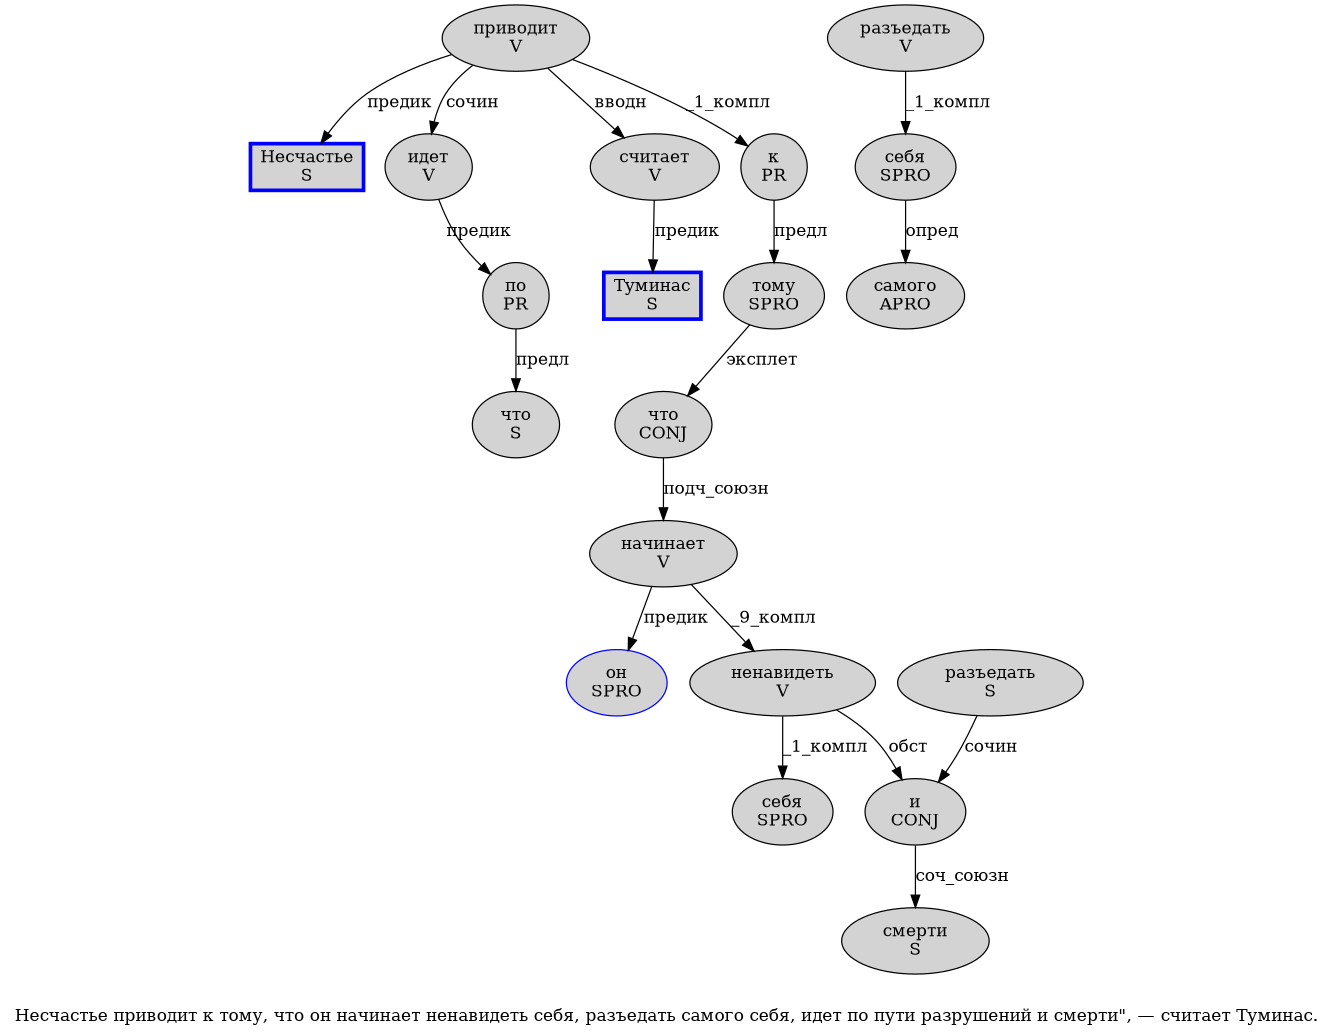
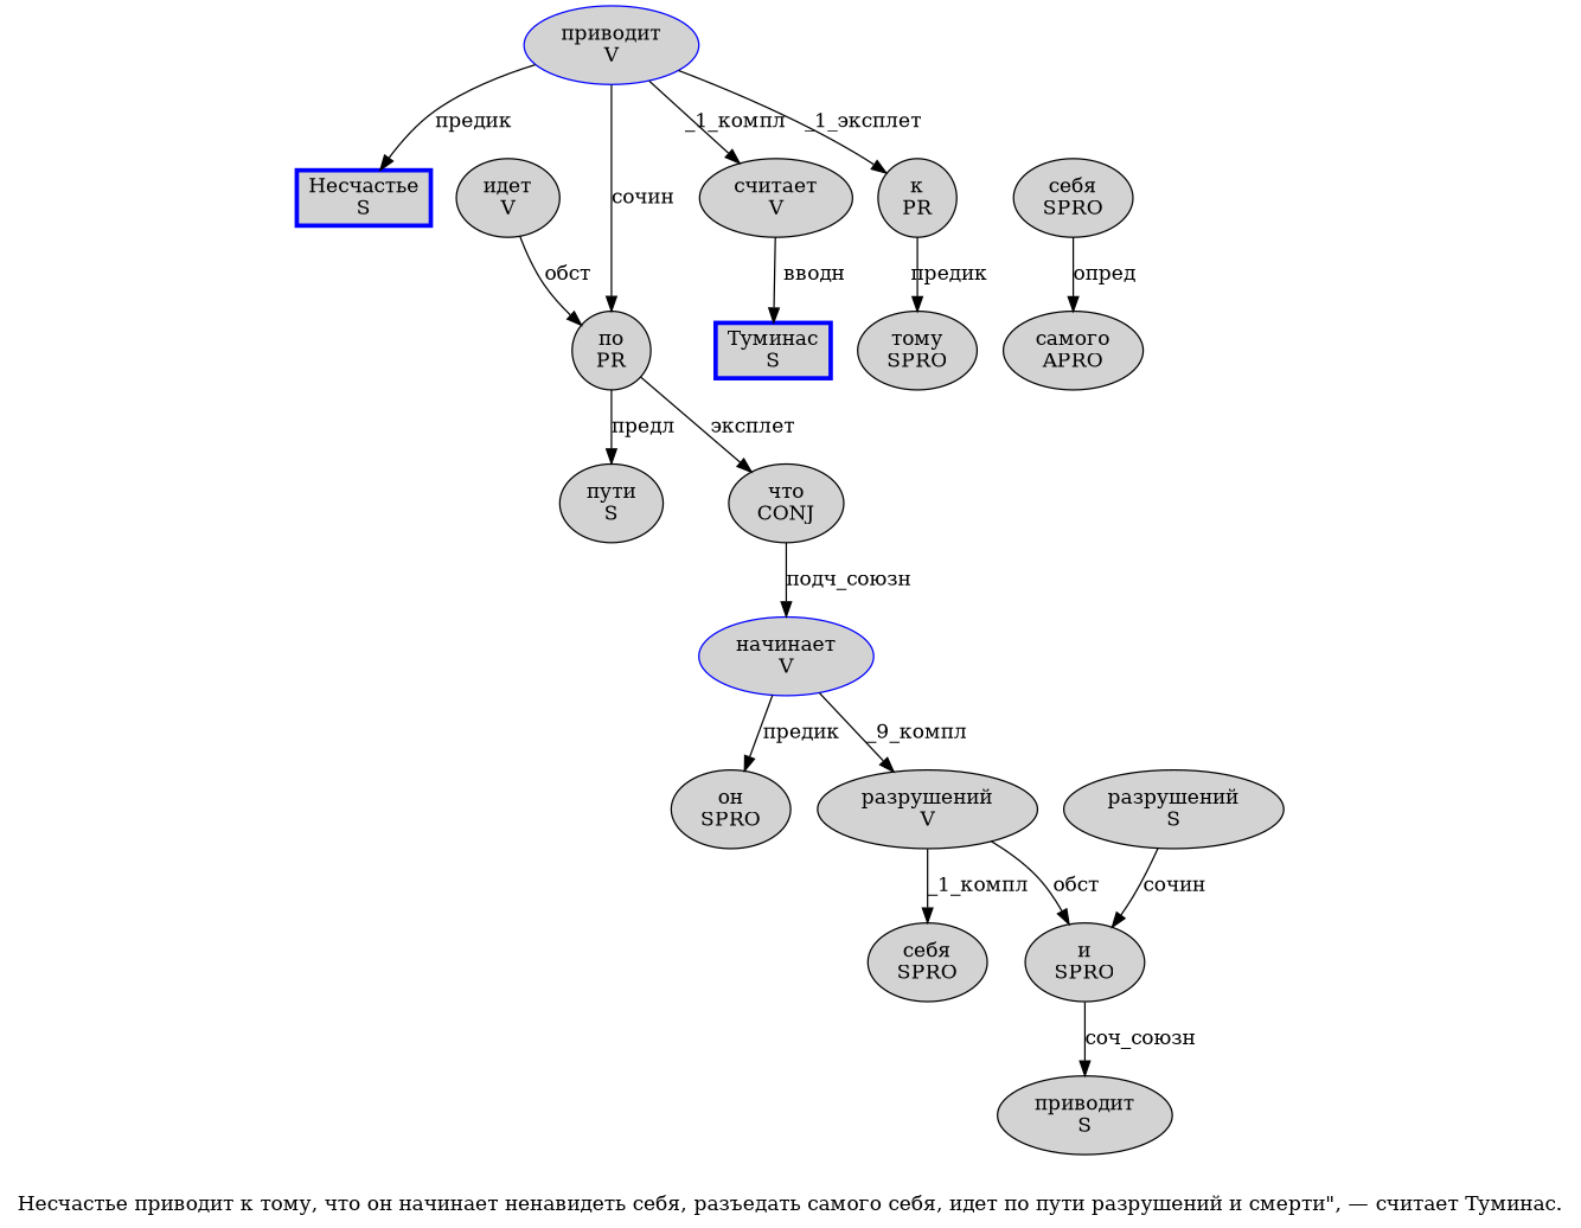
  digraph {
    label="Несчастье приводит к тому, что он начинает ненавидеть себя, разъедать самого себя, идет по пути разрушений и смерти\", — считает Туминас."
    node [fillcolor=lightgray penwidth=1 shape=ellipse style=filled]
    n1 [color=blue label="Несчастье\nS" penwidth=3 shape=box]
-   n2 [label="приводит\nV"]
+   n2 [label="приводит\nV" color=blue]
    n3 [label="к\nPR"]
    n4 [label="идет\nV"]
    n5 [label="считает\nV"]
    n6 [label="тому\nSPRO"]
    n7 [label="по\nPR"]
    n8 [color=blue label="Туминас\nS" penwidth=3 shape=box]
    n9 [label="что\nCONJ"]
-   n10 [label="начинает\nV"]
-   n11 [label="он\nSPRO" color=blue]
-   n12 [label="ненавидеть\nV"]
+   n10 [label="начинает\nV" color=blue]
+   n11 [label="он\nSPRO"]
+   n12 [label="разрушений\nV"]
    n13 [label="себя\nSPRO"]
-   n14 [label="и\nCONJ"]
-   n15 [label="разъедать\nV"]
+   n14 [label="и\nSPRO"]
    n16 [label="себя\nSPRO"]
    n17 [label="самого\nAPRO"]
-   n18 [label="что\nS"]
-   n19 [label="разъедать\nS"]
-   n20 [label="смерти\nS"]
+   n18 [label="пути\nS"]
+   n19 [label="разрушений\nS"]
+   n20 [label="приводит\nS"]
    n2 -> n1 [label="предик"]
-   n2 -> n3 [label="_1_компл"]
-   n2 -> n4 [label="сочин"]
-   n2 -> n5 [label="вводн"]
-   n3 -> n6 [label="предл"]
-   n4 -> n7 [label="предик"]
-   n5 -> n8 [label="предик"]
-   n6 -> n9 [label="эксплет"]
+   n2 -> n3 [label="_1_эксплет"]
+   n2 -> n7 [label="сочин"]
+   n2 -> n5 [label="_1_компл"]
+   n3 -> n6 [label="предик"]
+   n4 -> n7 [label="обст"]
+   n5 -> n8 [label="вводн"]
+   n7 -> n9 [label="эксплет"]
    n7 -> n18 [label="предл"]
    n9 -> n10 [label="подч_союзн"]
    n10 -> n11 [label="предик"]
    n10 -> n12 [label="_9_компл"]
    n12 -> n13 [label="_1_компл"]
    n12 -> n14 [label="обст"]
    n14 -> n20 [label="соч_союзн"]
-   n15 -> n16 [label="_1_компл"]
    n16 -> n17 [label="опред"]
    n19 -> n14 [label="сочин"]
  }
